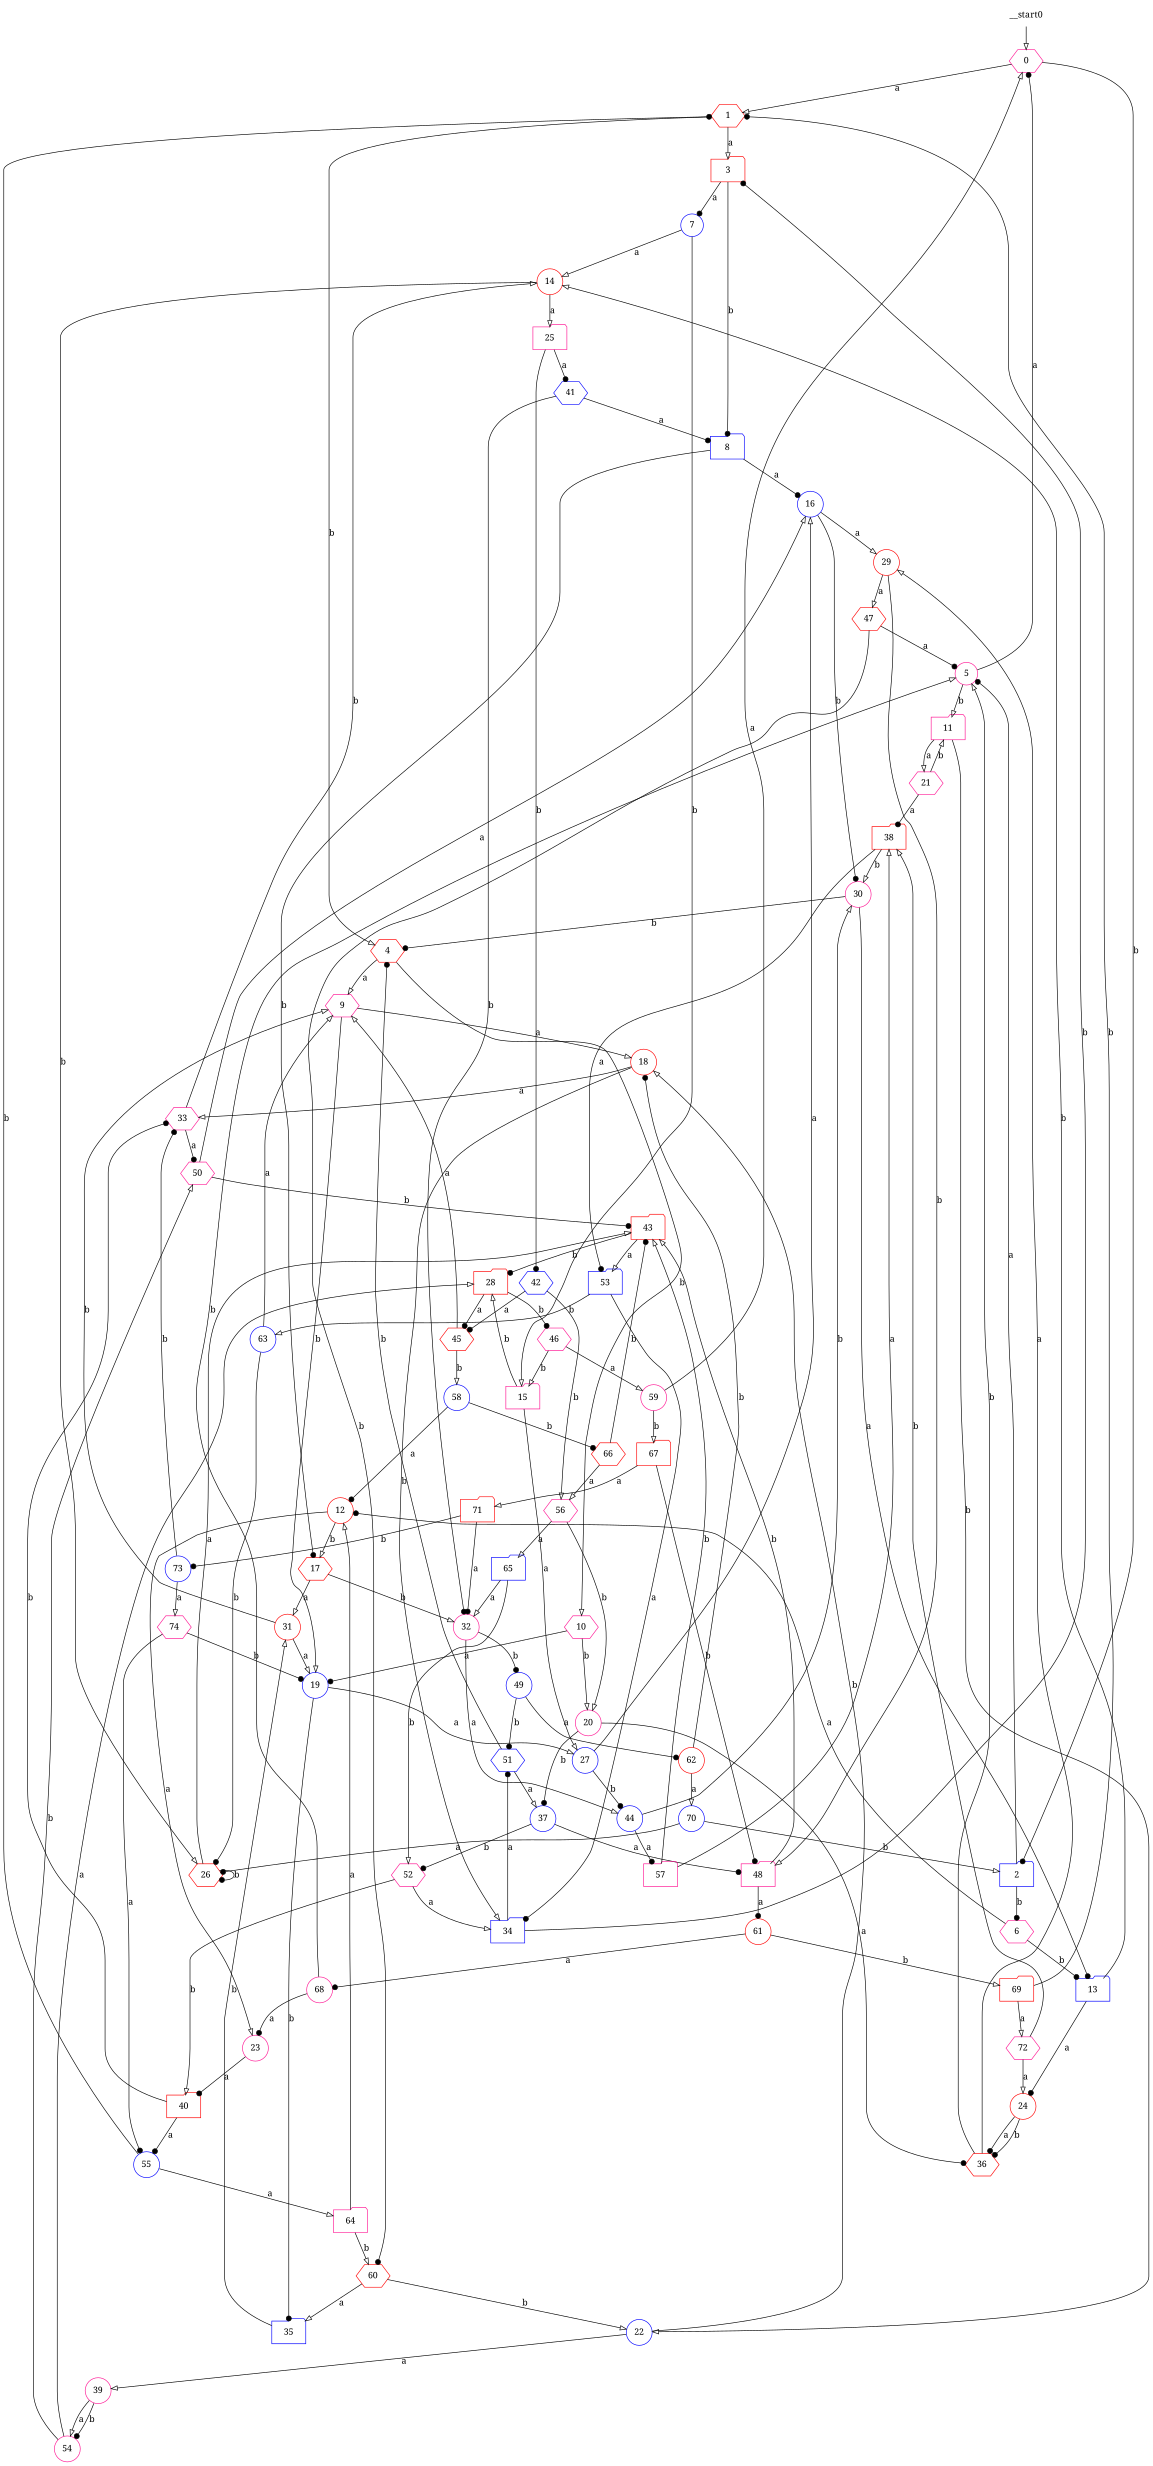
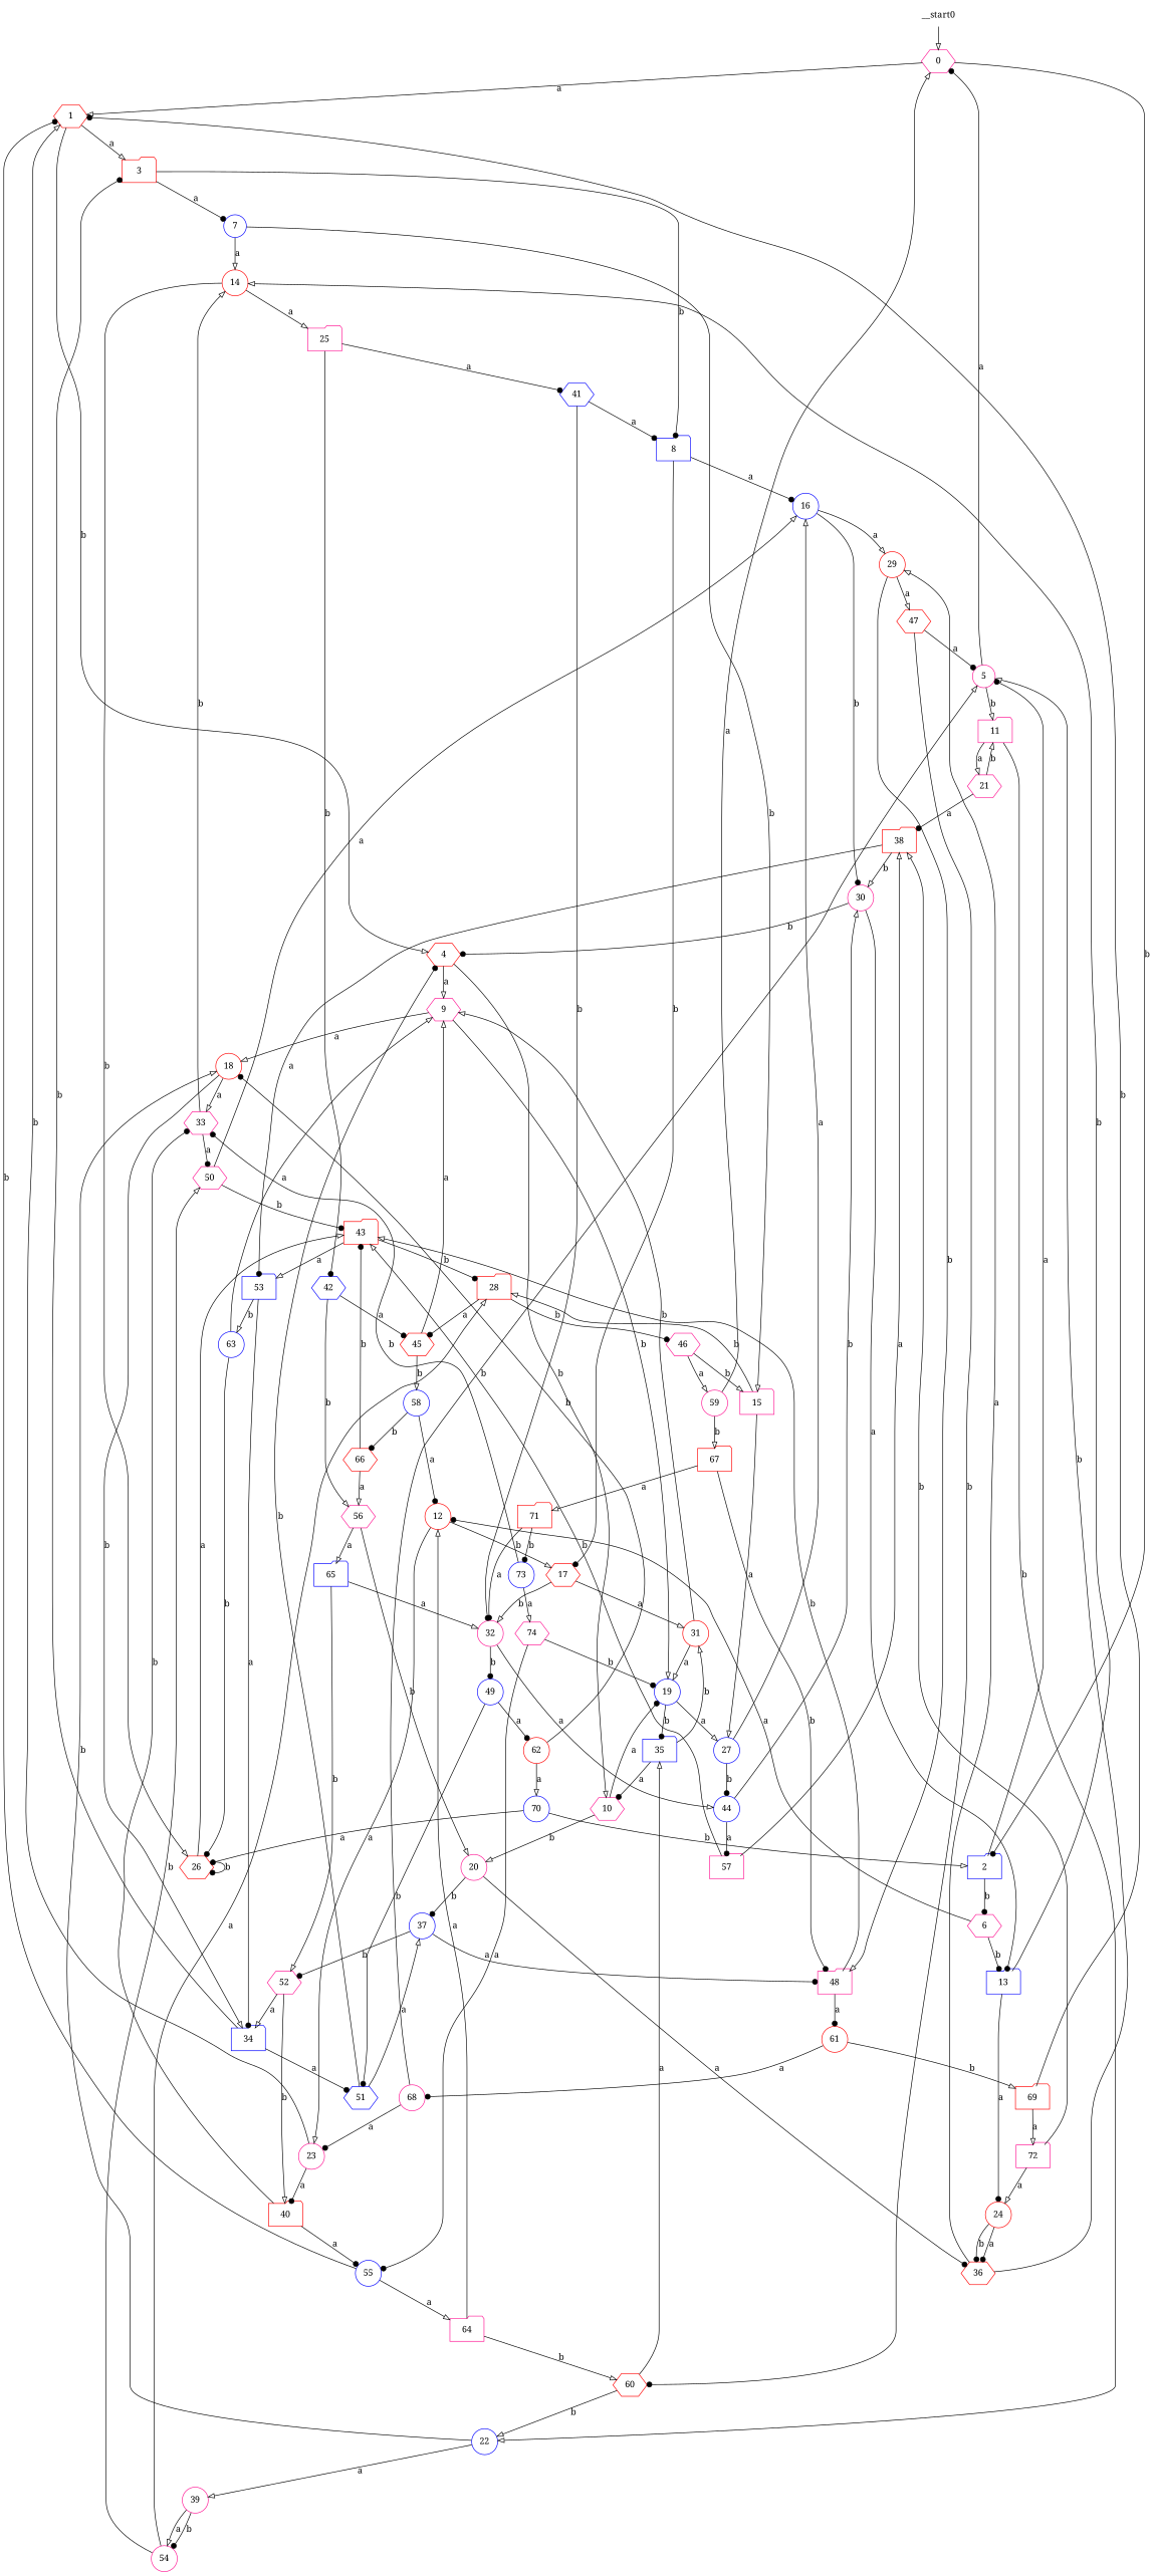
  digraph {
    fontname="Noto Serif"
    node [color=deeppink fontname="Noto Serif" shape=circle]
    edge [arrowhead=onormal fontname="Noto Serif"]
    __start0 [shape=none]
    0 [shape=hexagon]
    1 [color=red shape=hexagon]
    2 [color=blue shape=folder]
    3 [color=red shape=folder]
    4 [color=red shape=hexagon]
    5
    6 [shape=hexagon]
    7 [color=blue]
    8 [color=blue shape=folder]
    9 [shape=hexagon]
    10 [shape=hexagon]
    11 [shape=folder]
    12 [color=red]
    13 [color=blue shape=folder]
    14 [color=red]
    15 [shape=folder]
    16 [color=blue]
    17 [color=red shape=hexagon]
    18 [color=red]
    19 [color=blue]
    20
    21 [shape=hexagon]
    22 [color=blue]
    23
    24 [color=red]
    25 [shape=folder]
    26 [color=red shape=hexagon]
    27 [color=blue]
    28 [color=red shape=folder]
    29 [color=red]
    30
    31 [color=red]
    32
    33 [shape=hexagon]
    34 [color=blue shape=folder]
    35 [color=blue shape=folder]
    36 [color=red shape=hexagon]
    37 [color=blue]
    38 [color=red shape=folder]
    39
    40 [color=red shape=folder]
    41 [color=blue shape=hexagon]
    42 [color=blue shape=hexagon]
    43 [color=red shape=folder]
    44 [color=blue]
    45 [color=red shape=hexagon]
    46 [shape=hexagon]
    47 [color=red shape=hexagon]
    48 [shape=folder]
    49 [color=blue]
    50 [shape=hexagon]
    51 [color=blue shape=hexagon]
    52 [shape=hexagon]
    53 [color=blue shape=folder]
    54
    55 [color=blue]
    56 [shape=hexagon]
    57 [shape=folder]
    58 [color=blue]
    59
    60 [color=red shape=hexagon]
    61 [color=red]
    62 [color=red]
    63 [color=blue]
    64 [shape=folder]
    65 [color=blue shape=folder]
    66 [color=red shape=hexagon]
    67 [color=red shape=folder]
    68
    69 [color=red shape=folder]
    70 [color=blue]
    71 [color=red shape=folder]
-   72 [shape=hexagon]
+   72 [shape=folder]
    73 [color=blue]
    74 [shape=hexagon]
    __start0 -> 0
    0 -> 1 [label=a]
    0 -> 2 [arrowhead=dot label=b]
    1 -> 3 [label=a]
    1 -> 4 [label=b]
    2 -> 5 [arrowhead=dot label=a]
    2 -> 6 [arrowhead=dot label=b]
    3 -> 7 [arrowhead=dot label=a]
    3 -> 8 [arrowhead=dot label=b]
    4 -> 9 [label=a]
    4 -> 10 [label=b]
    5 -> 0 [arrowhead=dot label=a]
    5 -> 11 [label=b]
    6 -> 12 [arrowhead=dot label=a]
    6 -> 13 [arrowhead=dot label=b]
    7 -> 14 [label=a]
    7 -> 15 [label=b]
    8 -> 16 [arrowhead=dot label=a]
    8 -> 17 [arrowhead=dot label=b]
    9 -> 18 [label=a]
    9 -> 19 [label=b]
    10 -> 19 [arrowhead=dot label=a]
    10 -> 20 [label=b]
    11 -> 21 [label=a]
    11 -> 22 [label=b]
    12 -> 17 [label=b]
    12 -> 23 [label=a]
    13 -> 14 [label=b]
    13 -> 24 [arrowhead=dot label=a]
    14 -> 25 [label=a]
    14 -> 26 [label=b]
    15 -> 27 [label=a]
    15 -> 28 [label=b]
    16 -> 29 [label=a]
    16 -> 30 [arrowhead=dot label=b]
    17 -> 31 [label=a]
    17 -> 32 [label=b]
    18 -> 33 [label=a]
    18 -> 34 [label=b]
    19 -> 27 [label=a]
    19 -> 35 [arrowhead=dot label=b]
    20 -> 36 [arrowhead=dot label=a]
    20 -> 37 [arrowhead=dot label=b]
    21 -> 11 [label=b]
    21 -> 38 [arrowhead=dot label=a]
    22 -> 18 [label=b]
    22 -> 39 [label=a]
+   23 -> 1 [label=b]
    23 -> 40 [arrowhead=dot label=a]
    24 -> 36 [arrowhead=dot label=a]
    24 -> 36 [arrowhead=dot label=b]
    25 -> 41 [arrowhead=dot label=a]
    25 -> 42 [arrowhead=dot label=b]
    26 -> 26 [arrowhead=dot label=b]
    26 -> 43 [label=a]
    27 -> 16 [label=a]
    27 -> 44 [arrowhead=dot label=b]
    28 -> 45 [arrowhead=dot label=a]
    28 -> 46 [arrowhead=dot label=b]
    29 -> 47 [label=a]
    29 -> 48 [label=b]
    30 -> 4 [arrowhead=dot label=b]
    30 -> 13 [arrowhead=dot label=a]
    31 -> 9 [label=b]
    31 -> 19 [label=a]
    32 -> 44 [label=a]
    32 -> 49 [arrowhead=dot label=b]
    33 -> 14 [label=b]
    33 -> 50 [arrowhead=dot label=a]
    34 -> 3 [arrowhead=dot label=b]
    34 -> 51 [arrowhead=dot label=a]
+   35 -> 10 [arrowhead=dot label=a]
    35 -> 31 [label=b]
    36 -> 5 [label=b]
    36 -> 29 [label=a]
    37 -> 48 [arrowhead=dot label=a]
    37 -> 52 [arrowhead=dot label=b]
    38 -> 30 [label=b]
    38 -> 53 [arrowhead=dot label=a]
    39 -> 54 [label=a]
    39 -> 54 [arrowhead=dot label=b]
    40 -> 33 [arrowhead=dot label=b]
    40 -> 55 [arrowhead=dot label=a]
    41 -> 8 [arrowhead=dot label=a]
    41 -> 32 [arrowhead=dot label=b]
    42 -> 45 [arrowhead=dot label=a]
    42 -> 56 [label=b]
    43 -> 28 [arrowhead=dot label=b]
    43 -> 53 [label=a]
    44 -> 30 [label=b]
    44 -> 57 [arrowhead=dot label=a]
    45 -> 9 [label=a]
    45 -> 58 [label=b]
    46 -> 15 [label=b]
    46 -> 59 [label=a]
    47 -> 5 [arrowhead=dot label=a]
    47 -> 60 [arrowhead=dot label=b]
    48 -> 43 [label=b]
    48 -> 61 [arrowhead=dot label=a]
    49 -> 51 [arrowhead=dot label=b]
    49 -> 62 [arrowhead=dot label=a]
    50 -> 16 [label=a]
    50 -> 43 [arrowhead=dot label=b]
    51 -> 4 [arrowhead=dot label=b]
    51 -> 37 [label=a]
    52 -> 34 [label=a]
    52 -> 40 [label=b]
    53 -> 34 [arrowhead=dot label=a]
    53 -> 63 [label=b]
    54 -> 28 [label=a]
    54 -> 50 [label=b]
    55 -> 1 [arrowhead=dot label=b]
    55 -> 64 [label=a]
    56 -> 20 [label=b]
    56 -> 65 [label=a]
    57 -> 38 [label=a]
    57 -> 43 [label=b]
    58 -> 12 [arrowhead=dot label=a]
    58 -> 66 [arrowhead=dot label=b]
    59 -> 0 [label=a]
    59 -> 67 [label=b]
    60 -> 22 [label=b]
    60 -> 35 [label=a]
    61 -> 68 [arrowhead=dot label=a]
    61 -> 69 [label=b]
    62 -> 18 [arrowhead=dot label=b]
    62 -> 70 [label=a]
    63 -> 9 [label=a]
    63 -> 26 [arrowhead=dot label=b]
    64 -> 12 [label=a]
    64 -> 60 [label=b]
    65 -> 32 [label=a]
    65 -> 52 [label=b]
    66 -> 43 [arrowhead=dot label=b]
    66 -> 56 [label=a]
    67 -> 48 [arrowhead=dot label=b]
    67 -> 71 [label=a]
    68 -> 5 [label=b]
    68 -> 23 [arrowhead=dot label=a]
    69 -> 1 [arrowhead=dot label=b]
    69 -> 72 [label=a]
    70 -> 2 [label=b]
    70 -> 26 [arrowhead=dot label=a]
    71 -> 32 [arrowhead=dot label=a]
    71 -> 73 [arrowhead=dot label=b]
    72 -> 24 [label=a]
    72 -> 38 [label=b]
    73 -> 33 [arrowhead=dot label=b]
    73 -> 74 [label=a]
    74 -> 19 [arrowhead=dot label=b]
    74 -> 55 [arrowhead=dot label=a]
  }
